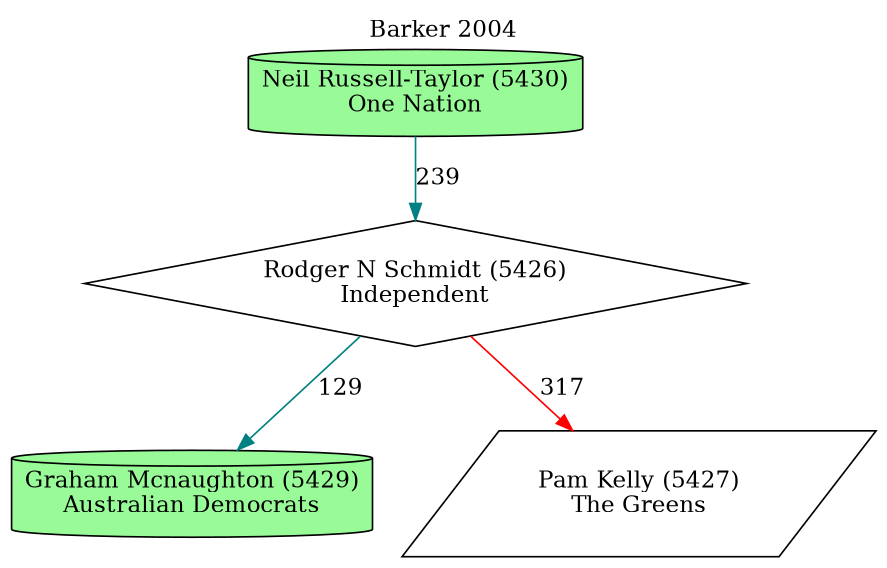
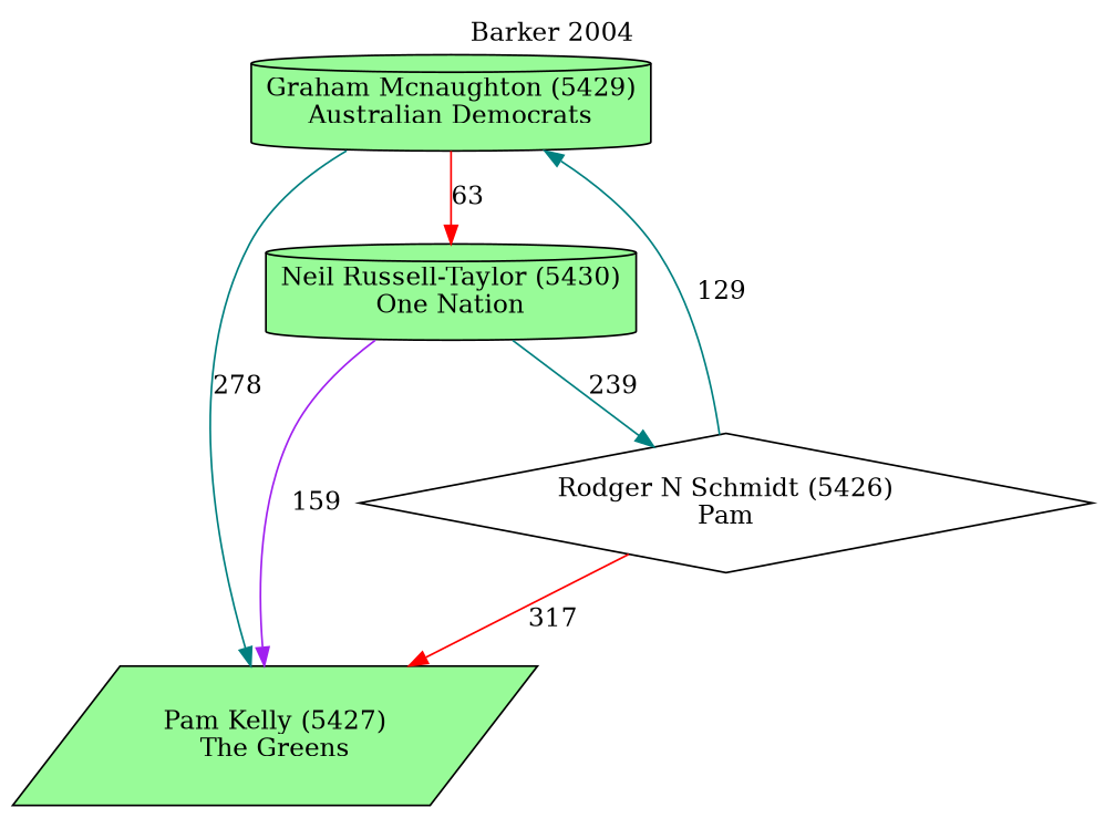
  digraph {
    label="Barker 2004"
    labelloc=t
    mclimit=10
    node [fillcolor=palegreen shape=cylinder style=filled]
    edge [color=teal]
    n1 [label="Graham Mcnaughton (5429)\nAustralian Democrats"]
    n2 [label="Neil Russell-Taylor (5430)\nOne Nation"]
-   n3 [fillcolor=white label="Pam Kelly (5427)\nThe Greens" shape=parallelogram]
-   n4 [fillcolor=white label="Rodger N Schmidt (5426)\nIndependent" shape=diamond]
+   n3 [label="Pam Kelly (5427)\nThe Greens" shape=parallelogram]
+   n4 [fillcolor=white label="Rodger N Schmidt (5426)\nPam" shape=diamond]
+   n1 -> n2 [color=red label=63]
+   n1 -> n3 [label=278]
+   n2 -> n3 [color=purple label=159]
    n2 -> n4 [label=239]
    n4 -> n1 [label=129]
    n4 -> n3 [color=red label=317]
  }
